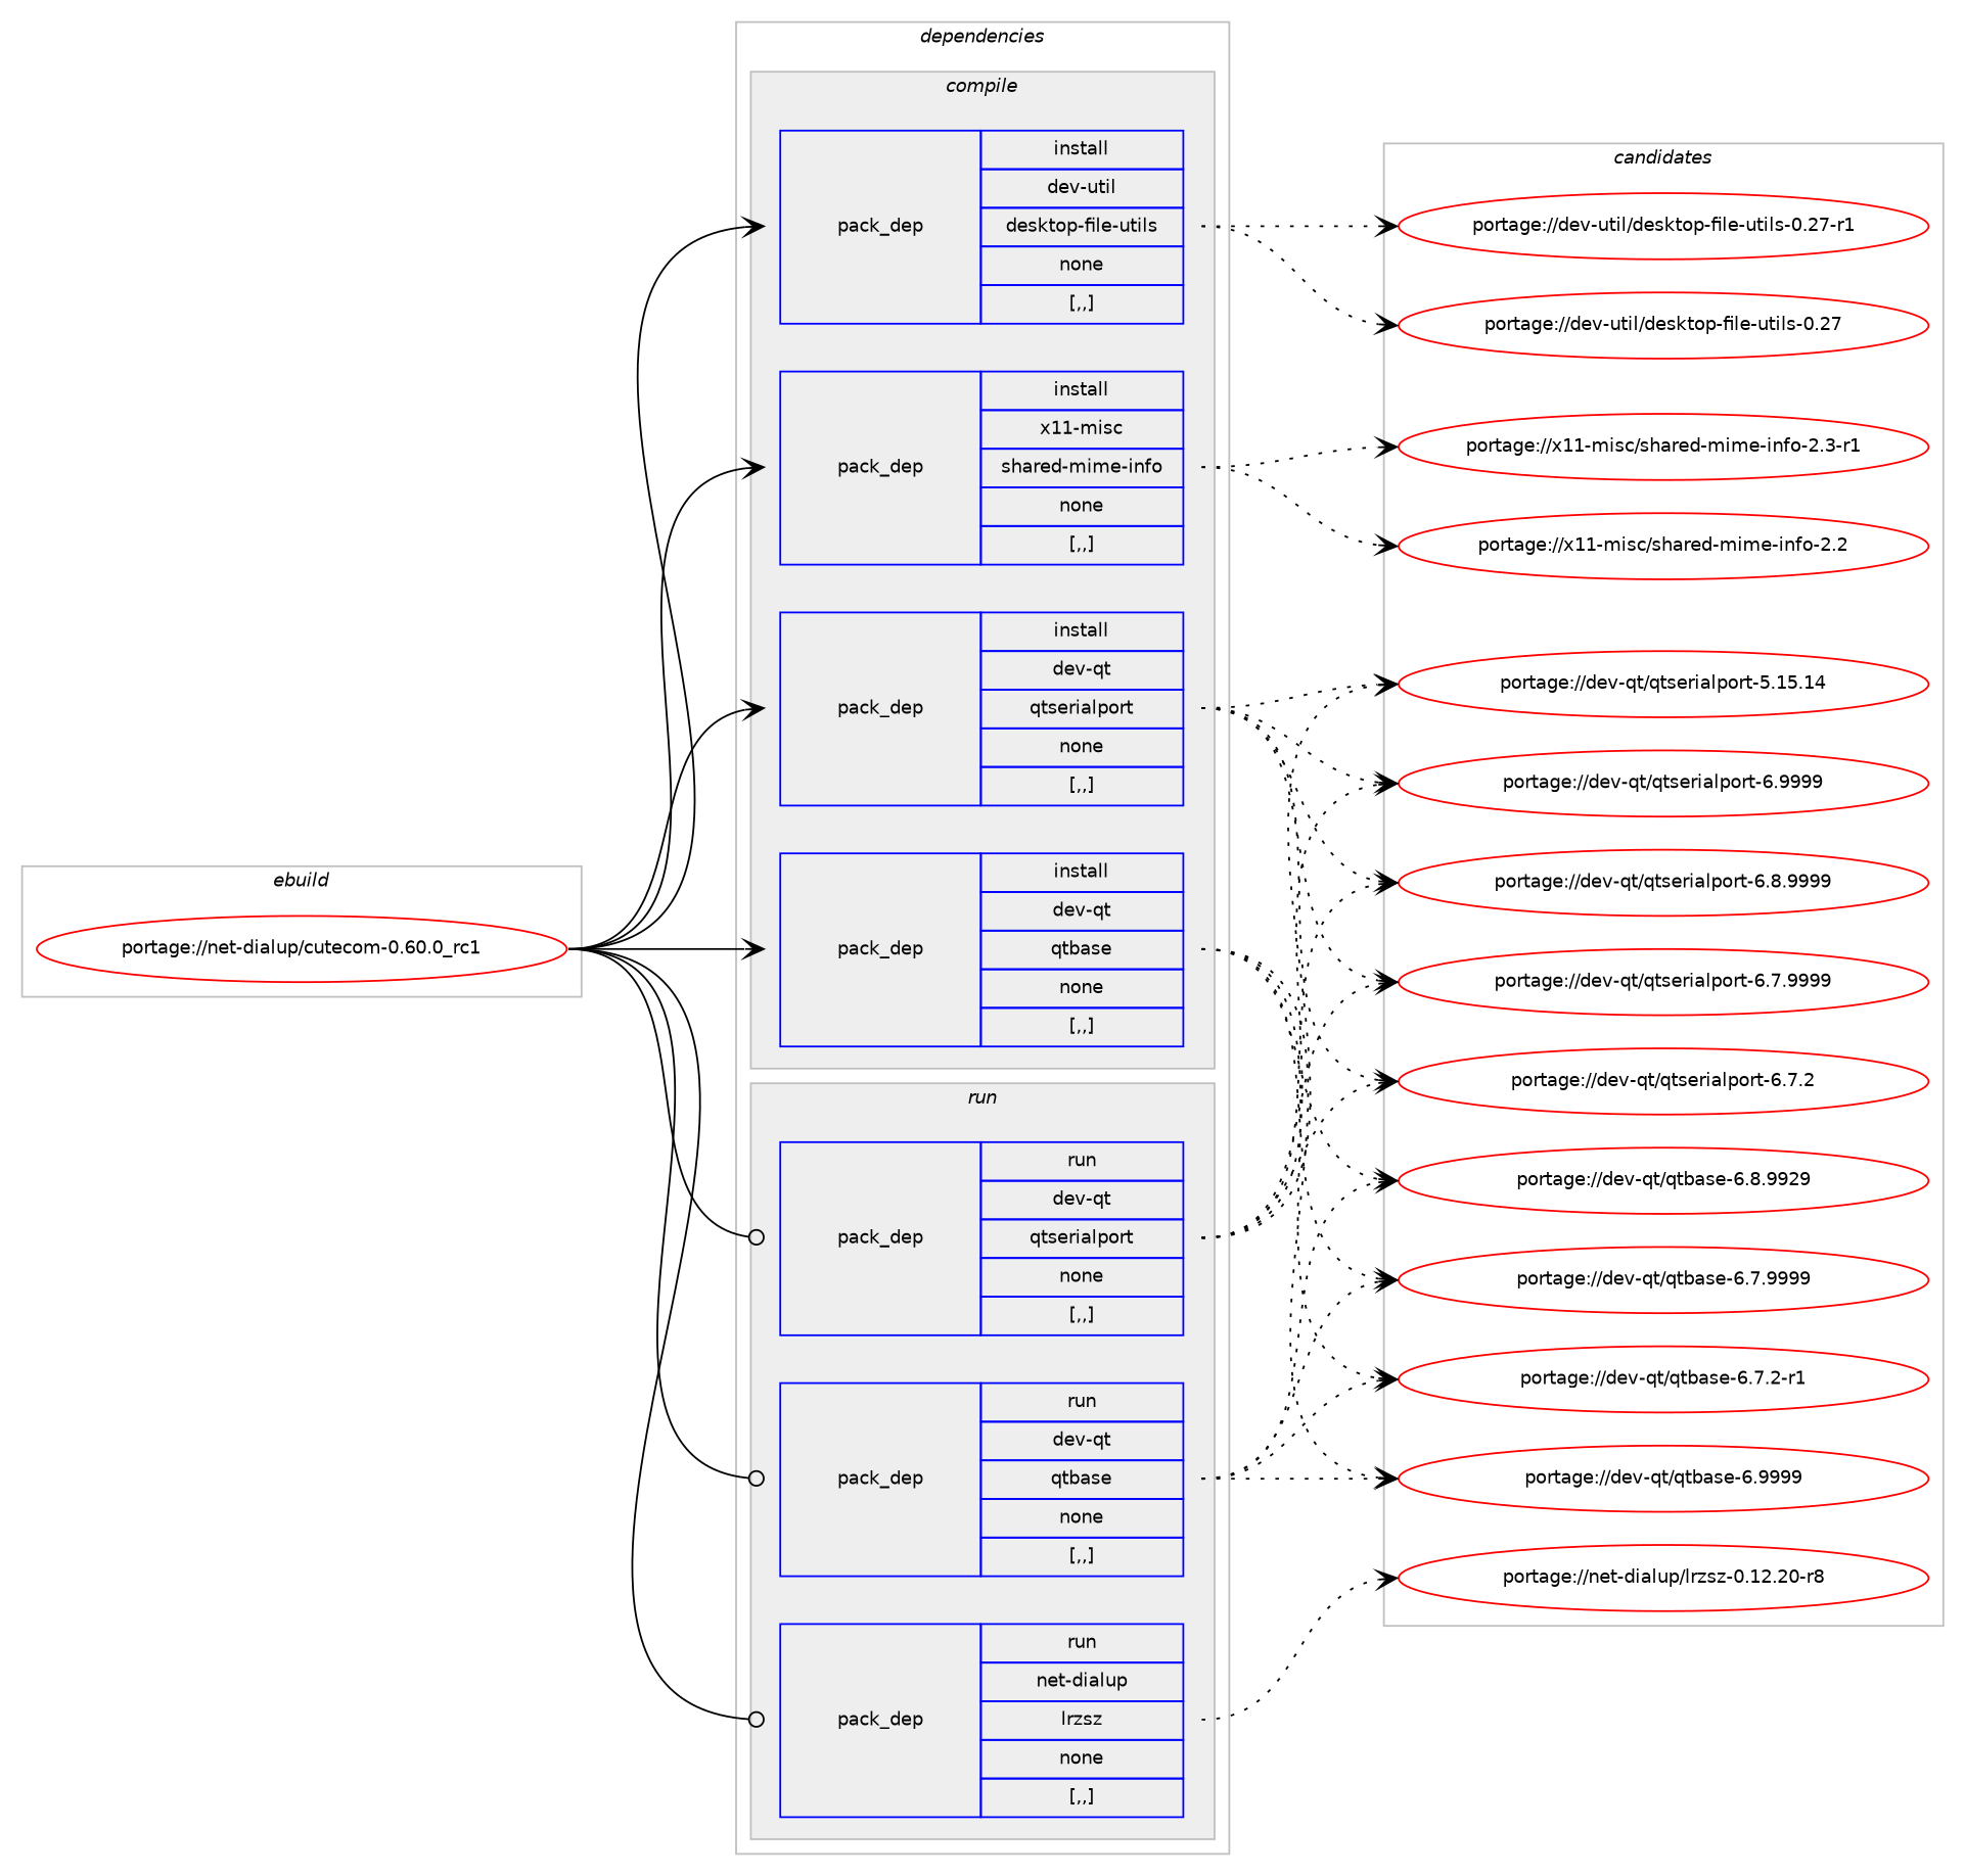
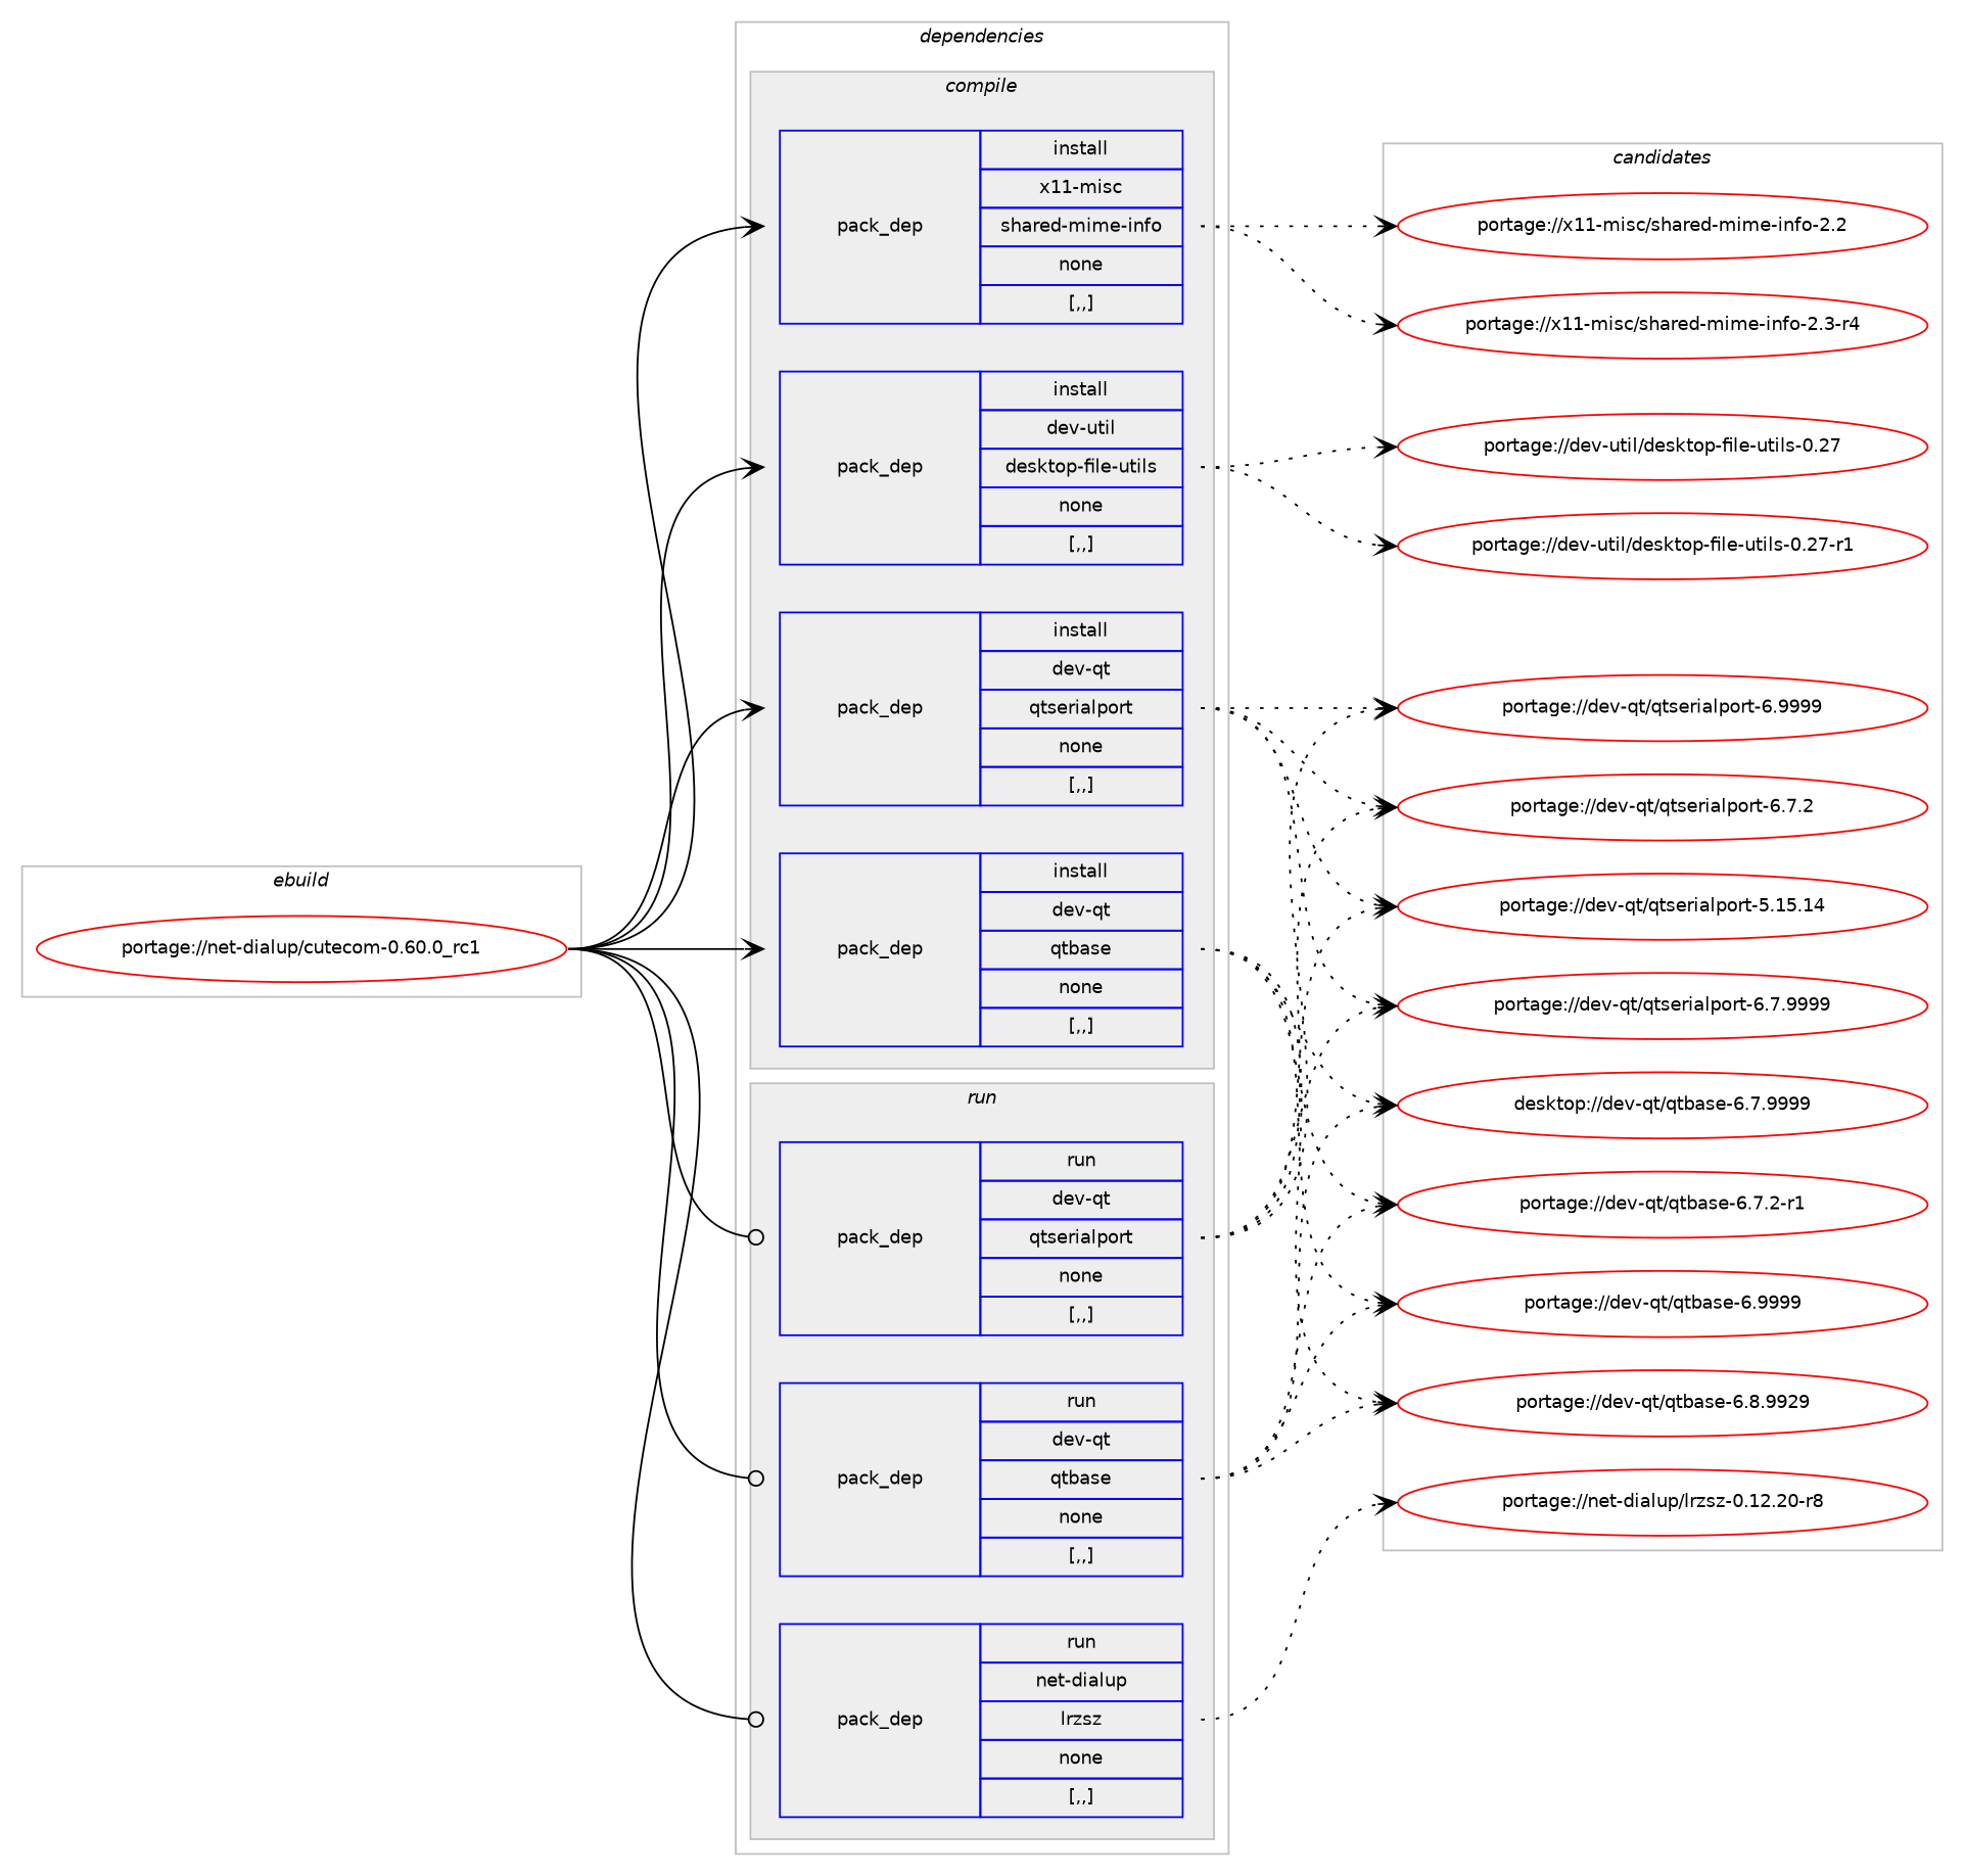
  digraph {
    compound=true
    concentrate=true
    fontname=Helvetica
    fontsize=10
    newrank=true
    rankdir=LR
    ranksep=1.5
    node [color=red fontname=Helvetica fontsize=10]
    edge [arrowhead=vee headport=w style=dotted tailport=e weight=100]
    n1 [label="portage://net-dialup/cutecom-0.60.0_rc1" width=4]
    n2 [color=blue label=<<TABLE BORDER="0" CELLBORDER="1" CELLSPACING="0" CELLPADDING="4" WIDTH="220"><TR><TD ROWSPAN="6" CELLPADDING="30">pack_dep</TD></TR><TR><TD WIDTH="110">install</TD></TR><TR><TD>dev-qt</TD></TR><TR><TD>qtbase</TD></TR><TR><TD>none</TD></TR><TR><TD>[,,]</TD></TR></TABLE>> shape=none]
    n3 [color=blue label=<<TABLE BORDER="0" CELLBORDER="1" CELLSPACING="0" CELLPADDING="4" WIDTH="220"><TR><TD ROWSPAN="6" CELLPADDING="30">pack_dep</TD></TR><TR><TD WIDTH="110">install</TD></TR><TR><TD>dev-qt</TD></TR><TR><TD>qtserialport</TD></TR><TR><TD>none</TD></TR><TR><TD>[,,]</TD></TR></TABLE>> shape=none]
    n4 [color=blue label=<<TABLE BORDER="0" CELLBORDER="1" CELLSPACING="0" CELLPADDING="4" WIDTH="220"><TR><TD ROWSPAN="6" CELLPADDING="30">pack_dep</TD></TR><TR><TD WIDTH="110">install</TD></TR><TR><TD>dev-util</TD></TR><TR><TD>desktop-file-utils</TD></TR><TR><TD>none</TD></TR><TR><TD>[,,]</TD></TR></TABLE>> shape=none]
    n5 [color=blue label=<<TABLE BORDER="0" CELLBORDER="1" CELLSPACING="0" CELLPADDING="4" WIDTH="220"><TR><TD ROWSPAN="6" CELLPADDING="30">pack_dep</TD></TR><TR><TD WIDTH="110">install</TD></TR><TR><TD>x11-misc</TD></TR><TR><TD>shared-mime-info</TD></TR><TR><TD>none</TD></TR><TR><TD>[,,]</TD></TR></TABLE>> shape=none]
    n6 [color=blue label=<<TABLE BORDER="0" CELLBORDER="1" CELLSPACING="0" CELLPADDING="4" WIDTH="220"><TR><TD ROWSPAN="6" CELLPADDING="30">pack_dep</TD></TR><TR><TD WIDTH="110">run</TD></TR><TR><TD>dev-qt</TD></TR><TR><TD>qtbase</TD></TR><TR><TD>none</TD></TR><TR><TD>[,,]</TD></TR></TABLE>> shape=none]
    n7 [color=blue label=<<TABLE BORDER="0" CELLBORDER="1" CELLSPACING="0" CELLPADDING="4" WIDTH="220"><TR><TD ROWSPAN="6" CELLPADDING="30">pack_dep</TD></TR><TR><TD WIDTH="110">run</TD></TR><TR><TD>dev-qt</TD></TR><TR><TD>qtserialport</TD></TR><TR><TD>none</TD></TR><TR><TD>[,,]</TD></TR></TABLE>> shape=none]
    n8 [color=blue label=<<TABLE BORDER="0" CELLBORDER="1" CELLSPACING="0" CELLPADDING="4" WIDTH="220"><TR><TD ROWSPAN="6" CELLPADDING="30">pack_dep</TD></TR><TR><TD WIDTH="110">run</TD></TR><TR><TD>net-dialup</TD></TR><TR><TD>lrzsz</TD></TR><TR><TD>none</TD></TR><TR><TD>[,,]</TD></TR></TABLE>> shape=none]
    n9 [label="portage://dev-qt/qtbase-6.9999" width=4]
    n10 [label="portage://dev-qt/qtbase-6.8.9929" width=4]
-   n11 [label="portage://dev-qt/qtbase-6.7.9999" width=4]
+   n11 [label="desktop://dev-qt/qtbase-6.7.9999" width=4]
    n12 [label="portage://dev-qt/qtbase-6.7.2-r1" width=4]
    n13 [label="portage://dev-qt/qtserialport-6.9999" width=4]
-   n14 [label="portage://dev-qt/qtserialport-6.8.9999" width=4]
    n15 [label="portage://dev-qt/qtserialport-6.7.9999" width=4]
    n16 [label="portage://dev-qt/qtserialport-6.7.2" width=4]
    n17 [label="portage://dev-qt/qtserialport-5.15.14" width=4]
    n18 [label="portage://dev-util/desktop-file-utils-0.27-r1" width=4]
    n19 [label="portage://dev-util/desktop-file-utils-0.27" width=4]
-   n20 [label="portage://x11-misc/shared-mime-info-2.3-r1" width=4]
+   n20 [label="portage://x11-misc/shared-mime-info-2.3-r4" width=4]
    n21 [label="portage://x11-misc/shared-mime-info-2.2" width=4]
    n22 [label="portage://net-dialup/lrzsz-0.12.20-r8" width=4]
    subgraph cluster_1 {
      color=gray
      label=<<i>ebuild</i>>
      n1
    }
    subgraph cluster_2 {
      color=gray
      label=<<i>dependencies</i>>
      subgraph cluster_3 {
        color=gray
        fillcolor="#eeeeee"
        label=<<i>compile</i>>
        style=filled
        subgraph sub_4 {
          color=gray
          fillcolor="#eeeeee"
          label=<<i>compile</i>>
          style=filled
          n2
        }
        subgraph sub_5 {
          color=gray
          fillcolor="#eeeeee"
          label=<<i>compile</i>>
          style=filled
          n3
        }
        subgraph sub_6 {
          color=gray
          fillcolor="#eeeeee"
          label=<<i>compile</i>>
          style=filled
          n4
        }
        subgraph sub_7 {
          color=gray
          fillcolor="#eeeeee"
          label=<<i>compile</i>>
          style=filled
          n5
        }
      }
      subgraph cluster_8 {
        color=gray
        fillcolor="#eeeeee"
        label=<<i>compile and run</i>>
        style=filled
      }
      subgraph cluster_9 {
        color=gray
        fillcolor="#eeeeee"
        label=<<i>run</i>>
        style=filled
        subgraph sub_10 {
          color=gray
          fillcolor="#eeeeee"
          label=<<i>run</i>>
          style=filled
          n6
        }
        subgraph sub_11 {
          color=gray
          fillcolor="#eeeeee"
          label=<<i>run</i>>
          style=filled
          n7
        }
        subgraph sub_12 {
          color=gray
          fillcolor="#eeeeee"
          label=<<i>run</i>>
          style=filled
          n8
        }
      }
    }
    subgraph cluster_13 {
      color=gray
      label=<<i>candidates</i>>
      rank=same
      subgraph sub_14 {
        color=black
        label=<<i>candidates</i>>
        nodesep=1
        rank=same
        n9
        n10
        n11
        n12
      }
      subgraph sub_15 {
        color=black
        label=<<i>candidates</i>>
        nodesep=1
        rank=same
        n13
-       n14
        n15
        n16
        n17
      }
      subgraph sub_16 {
        color=black
        label=<<i>candidates</i>>
        nodesep=1
        rank=same
        n18
        n19
      }
      subgraph sub_17 {
        color=black
        label=<<i>candidates</i>>
        nodesep=1
        rank=same
        n20
        n21
      }
      subgraph sub_18 {
        color=black
        label=<<i>candidates</i>>
        nodesep=1
        rank=same
        n9
        n10
        n11
        n12
      }
      subgraph sub_19 {
        color=black
        label=<<i>candidates</i>>
        nodesep=1
        rank=same
        n13
-       n14
        n15
        n16
        n17
      }
      subgraph sub_20 {
        color=black
        label=<<i>candidates</i>>
        nodesep=1
        rank=same
        n22
      }
    }
    n1 -> n2 [style=solid weight=20]
    n1 -> n3 [style=solid weight=20]
    n1 -> n4 [style=solid weight=20]
    n1 -> n5 [style=solid weight=20]
    n1 -> n6 [arrowhead=odot style=solid weight=20]
    n1 -> n7 [arrowhead=odot style=solid weight=20]
    n1 -> n8 [arrowhead=odot style=solid weight=20]
    n2 -> n9
    n2 -> n10
    n2 -> n11
    n2 -> n12
    n3 -> n13
-   n3 -> n14
    n3 -> n15
    n3 -> n16
    n3 -> n17
    n4 -> n18
    n4 -> n19
    n5 -> n20
    n5 -> n21
    n6 -> n9
    n6 -> n10
    n6 -> n11
    n6 -> n12
    n7 -> n13
-   n7 -> n14
    n7 -> n15
    n7 -> n16
    n7 -> n17
    n8 -> n22
  }
